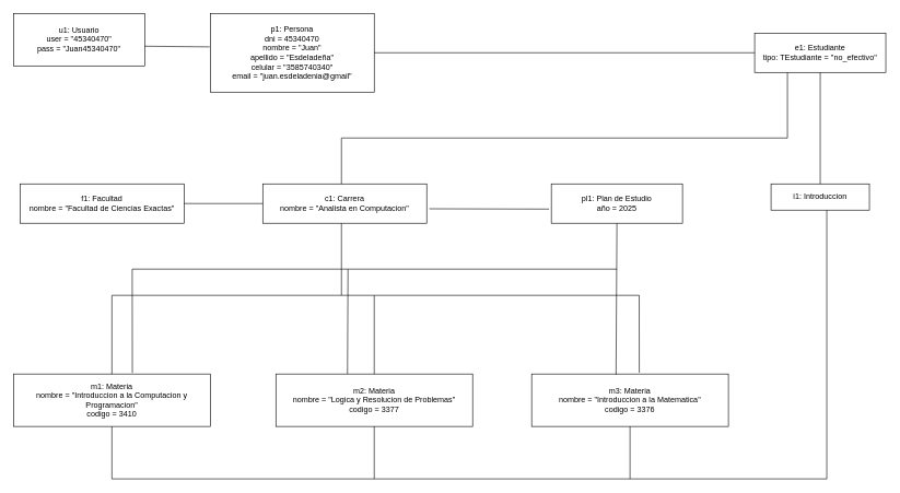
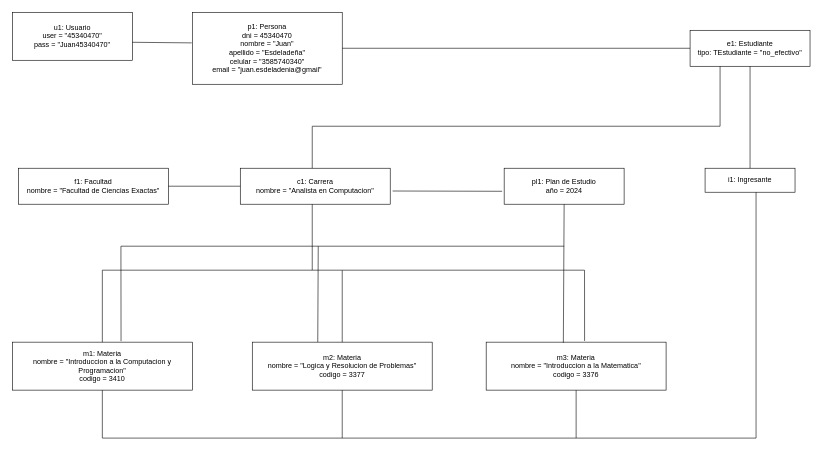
  <mxCell id="0" />
  <mxCell id="1" parent="0" />
  <mxCell id="2" value="p1: Persona&#10;dni = 45340470&#10;nombre = &quot;Juan&quot;&#10;apellido = &quot;Esdeladeña&quot;&#10;celular = &quot;3585740340&quot;&#10;email = &quot;juan.esdeladenia@gmail&quot;" style="shape=rectangle;whiteSpace=wrap;html=1;" parent="1" vertex="1"><mxGeometry x="320" y="20" width="250" height="120" as="geometry" /></mxCell>
  <mxCell id="3" value="u1: Usuario&#10;user = &quot;45340470&quot;&#10;pass = &quot;Juan45340470&quot;" style="shape=rectangle;whiteSpace=wrap;html=1;" parent="1" vertex="1"><mxGeometry x="20" y="20" width="200" height="80" as="geometry" /></mxCell>
  <mxCell id="4" value="e1: Estudiante&#10;tipo: TEstudiante = &quot;no_efectivo&quot;" style="shape=rectangle;whiteSpace=wrap;html=1;" parent="1" vertex="1"><mxGeometry x="1150" y="50" width="200" height="60" as="geometry" /></mxCell>
- <mxCell id="5" value="i1: Introduccion" style="shape=rectangle;whiteSpace=wrap;html=1;" parent="1" vertex="1"><mxGeometry x="1175" y="280" width="150" height="40" as="geometry" /></mxCell>
+ <mxCell id="5" value="i1: Ingresante" style="shape=rectangle;whiteSpace=wrap;html=1;" parent="1" vertex="1"><mxGeometry x="1175" y="280" width="150" height="40" as="geometry" /></mxCell>
  <mxCell id="6" value="f1: Facultad&#10;nombre = &quot;Facultad de Ciencias Exactas&quot;" style="shape=rectangle;whiteSpace=wrap;html=1;" parent="1" vertex="1"><mxGeometry x="30" y="280" width="250" height="60" as="geometry" /></mxCell>
  <mxCell id="7" value="c1: Carrera&#10;nombre = &quot;Analista en Computacion&quot;" style="shape=rectangle;whiteSpace=wrap;html=1;" parent="1" vertex="1"><mxGeometry x="400" y="280" width="250" height="60" as="geometry" /></mxCell>
  <mxCell id="8" style="edgeStyle=orthogonalEdgeStyle;endArrow=none;html=1;" parent="1" source="7" target="6" edge="1"><mxGeometry relative="1" as="geometry" /></mxCell>
- <mxCell id="9" value="pl1: Plan de Estudio&#10;año = 2025" style="shape=rectangle;whiteSpace=wrap;html=1;" parent="1" vertex="1"><mxGeometry x="840" y="280" width="200" height="60" as="geometry" /></mxCell>
+ <mxCell id="9" value="pl1: Plan de Estudio&#10;año = 2024" style="shape=rectangle;whiteSpace=wrap;html=1;" parent="1" vertex="1"><mxGeometry x="840" y="280" width="200" height="60" as="geometry" /></mxCell>
  <mxCell id="10" value="m1: Materia&#10;nombre = &quot;Introduccion a la Computacion y Programacion&quot;&#10;codigo = 3410" style="shape=rectangle;whiteSpace=wrap;html=1;" parent="1" vertex="1"><mxGeometry x="20" y="570" width="300" height="80" as="geometry" /></mxCell>
  <mxCell id="11" value="m2: Materia&#10;nombre = &quot;Logica y Resolucion de Problemas&quot;&#10;codigo = 3377" style="shape=rectangle;whiteSpace=wrap;html=1;" parent="1" vertex="1"><mxGeometry x="420" y="570" width="300" height="80" as="geometry" /></mxCell>
  <mxCell id="12" value="m3: Materia&#10;nombre = &quot;Introduccion a la Matematica&quot;&#10;codigo = 3376" style="shape=rectangle;whiteSpace=wrap;html=1;" parent="1" vertex="1"><mxGeometry x="810" y="570" width="300" height="80" as="geometry" /></mxCell>
  <mxCell id="13" value="" style="endArrow=none;html=1;rounded=0;entryX=-0.004;entryY=0.425;entryDx=0;entryDy=0;entryPerimeter=0;" edge="1" parent="1" target="2"><mxGeometry width="50" height="50" relative="1" as="geometry"><mxPoint x="220" y="70" as="sourcePoint" /><mxPoint x="270" y="20" as="targetPoint" /></mxGeometry></mxCell>
  <mxCell id="14" value="" style="endArrow=none;html=1;rounded=0;exitX=1;exitY=0.5;exitDx=0;exitDy=0;entryX=0;entryY=0.5;entryDx=0;entryDy=0;" edge="1" parent="1" source="2" target="4"><mxGeometry width="50" height="50" relative="1" as="geometry"><mxPoint x="930" y="120" as="sourcePoint" /><mxPoint x="980" y="70" as="targetPoint" /></mxGeometry></mxCell>
  <mxCell id="15" value="" style="endArrow=none;html=1;rounded=0;exitX=0.5;exitY=0;exitDx=0;exitDy=0;entryX=0.5;entryY=1;entryDx=0;entryDy=0;" edge="1" parent="1" source="5" target="4"><mxGeometry width="50" height="50" relative="1" as="geometry"><mxPoint x="1250" y="240" as="sourcePoint" /><mxPoint x="1250" y="150" as="targetPoint" /></mxGeometry></mxCell>
  <mxCell id="16" value="" style="endArrow=none;html=1;rounded=0;entryX=-0.017;entryY=0.641;entryDx=0;entryDy=0;entryPerimeter=0;exitX=1.016;exitY=0.633;exitDx=0;exitDy=0;exitPerimeter=0;" edge="1" parent="1" source="7" target="9"><mxGeometry width="50" height="50" relative="1" as="geometry"><mxPoint x="650" y="320" as="sourcePoint" /><mxPoint x="700" y="270" as="targetPoint" /></mxGeometry></mxCell>
  <mxCell id="17" value="" style="endArrow=none;html=1;rounded=0;entryX=0.25;entryY=1;entryDx=0;entryDy=0;" edge="1" parent="1" target="4"><mxGeometry width="50" height="50" relative="1" as="geometry"><mxPoint x="520" y="280" as="sourcePoint" /><mxPoint x="570" y="230" as="targetPoint" /><Array as="points"><mxPoint x="520" y="210" /><mxPoint x="1200" y="210" /></Array></mxGeometry></mxCell>
  <mxCell id="18" value="" style="endArrow=none;html=1;rounded=0;exitX=0.5;exitY=0;exitDx=0;exitDy=0;" edge="1" parent="1" source="10"><mxGeometry width="50" height="50" relative="1" as="geometry"><mxPoint x="470" y="390" as="sourcePoint" /><mxPoint x="520" y="340" as="targetPoint" /><Array as="points"><mxPoint x="170" y="450" /><mxPoint x="520" y="450" /></Array></mxGeometry></mxCell>
  <mxCell id="19" value="" style="endArrow=none;html=1;rounded=0;exitX=0.5;exitY=0;exitDx=0;exitDy=0;" edge="1" parent="1" source="11"><mxGeometry width="50" height="50" relative="1" as="geometry"><mxPoint x="470" y="500" as="sourcePoint" /><mxPoint x="520" y="450" as="targetPoint" /><Array as="points"><mxPoint x="570" y="450" /></Array></mxGeometry></mxCell>
  <mxCell id="20" value="" style="endArrow=none;html=1;rounded=0;entryX=0.547;entryY=-0.025;entryDx=0;entryDy=0;entryPerimeter=0;" edge="1" parent="1" target="12"><mxGeometry width="50" height="50" relative="1" as="geometry"><mxPoint x="570" y="450" as="sourcePoint" /><mxPoint x="620" y="400" as="targetPoint" /><Array as="points"><mxPoint x="974" y="450" /></Array></mxGeometry></mxCell>
  <mxCell id="21" value="" style="endArrow=none;html=1;rounded=0;exitX=0.429;exitY=0.013;exitDx=0;exitDy=0;exitPerimeter=0;" edge="1" parent="1" source="12"><mxGeometry width="50" height="50" relative="1" as="geometry"><mxPoint x="940" y="560" as="sourcePoint" /><mxPoint x="940" y="340" as="targetPoint" /></mxGeometry></mxCell>
  <mxCell id="22" value="" style="endArrow=none;html=1;rounded=0;exitX=0.364;exitY=-0.004;exitDx=0;exitDy=0;exitPerimeter=0;" edge="1" parent="1" source="11"><mxGeometry width="50" height="50" relative="1" as="geometry"><mxPoint x="890" y="460" as="sourcePoint" /><mxPoint x="940" y="410" as="targetPoint" /><Array as="points"><mxPoint x="530" y="410" /></Array></mxGeometry></mxCell>
  <mxCell id="23" value="" style="endArrow=none;html=1;rounded=0;exitX=0.604;exitY=-0.021;exitDx=0;exitDy=0;exitPerimeter=0;" edge="1" parent="1" source="10"><mxGeometry width="50" height="50" relative="1" as="geometry"><mxPoint x="480" y="460" as="sourcePoint" /><mxPoint x="530" y="410" as="targetPoint" /><Array as="points"><mxPoint x="201" y="410" /></Array></mxGeometry></mxCell>
  <mxCell id="24" value="" style="endArrow=none;html=1;rounded=0;exitX=0.5;exitY=1;exitDx=0;exitDy=0;" edge="1" parent="1" source="12"><mxGeometry width="50" height="50" relative="1" as="geometry"><mxPoint x="1210" y="370" as="sourcePoint" /><mxPoint x="1260" y="320" as="targetPoint" /><Array as="points"><mxPoint x="960" y="730" /><mxPoint x="1260" y="730" /></Array></mxGeometry></mxCell>
  <mxCell id="25" value="" style="endArrow=none;html=1;rounded=0;exitX=0.5;exitY=1;exitDx=0;exitDy=0;" edge="1" parent="1" source="11"><mxGeometry width="50" height="50" relative="1" as="geometry"><mxPoint x="910" y="780" as="sourcePoint" /><mxPoint x="960" y="730" as="targetPoint" /><Array as="points"><mxPoint x="570" y="730" /></Array></mxGeometry></mxCell>
  <mxCell id="26" value="" style="endArrow=none;html=1;rounded=0;exitX=0.5;exitY=1;exitDx=0;exitDy=0;" edge="1" parent="1" source="10"><mxGeometry width="50" height="50" relative="1" as="geometry"><mxPoint x="520" y="780" as="sourcePoint" /><mxPoint x="570" y="730" as="targetPoint" /><Array as="points"><mxPoint x="170" y="730" /></Array></mxGeometry></mxCell>
